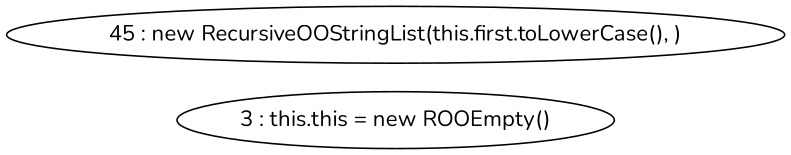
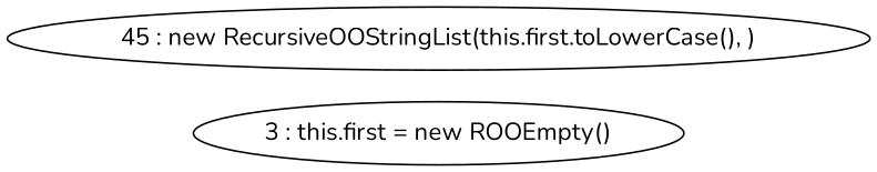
  digraph {
    rankdir=LR
    fontname=Nunito
    node [fontname=Nunito]
-   "3 : this.first = new ROOEmpty()" [label="3 : this.this = new ROOEmpty()"]
+   "3 : this.first = new ROOEmpty()"
    "45 : new RecursiveOOStringList(this.first.toLowerCase(), )"
  }
